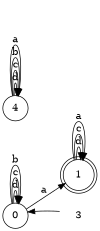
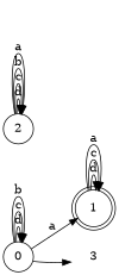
  digraph {
    rankdir=LR
    node [shape=circle]
    n1 [label=0]
    n2 [label=1 shape=doublecircle]
-   n3 [label=4]
+   n3 [label=2]
    3 [shape=plaintext]
    n1 -> n1 [label=d]
    n1 -> n1 [label=c]
    n1 -> n1 [label=b]
    n1 -> n2 [label=a]
    n2 -> n2 [label=d]
    n2 -> n2 [label=c]
    n2 -> n2 [label=a]
    n3 -> n3 [label=d]
    n3 -> n3 [label=c]
    n3 -> n3 [label=b]
    n3 -> n3 [label=a]
-   3 -> n1
+   n1 -> 3
  }
